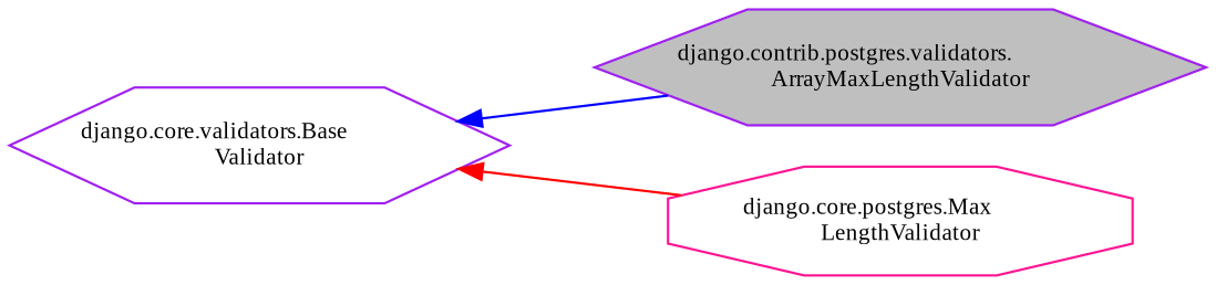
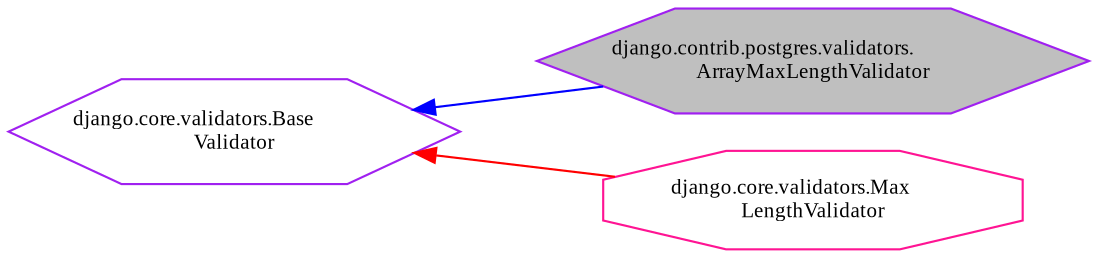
  digraph {
    fontname="Liberation Serif"
    rankdir=LR
    node [color=purple fillcolor=white fontname="Liberation Serif" fontsize=10 shape=hexagon style=filled]
    edge [dir=back fontname="Liberation Serif" fontsize=10 labelfontname=Helvetica labelfontsize=10 style=solid]
    n1 [fillcolor=grey75 fontcolor=black height=0.2 label="django.contrib.postgres.validators.\lArrayMaxLengthValidator" width=0.4]
-   n2 [color=deeppink height=0.2 label="django.core.postgres.Max\lLengthValidator" shape=octagon width=0.4]
+   n2 [color=deeppink height=0.2 label="django.core.validators.Max\lLengthValidator" shape=octagon width=0.4]
    n3 [height=0.2 label="django.core.validators.Base\lValidator" width=0.4]
    n3 -> n1 [color=blue]
    n3 -> n2 [color=red]
  }
